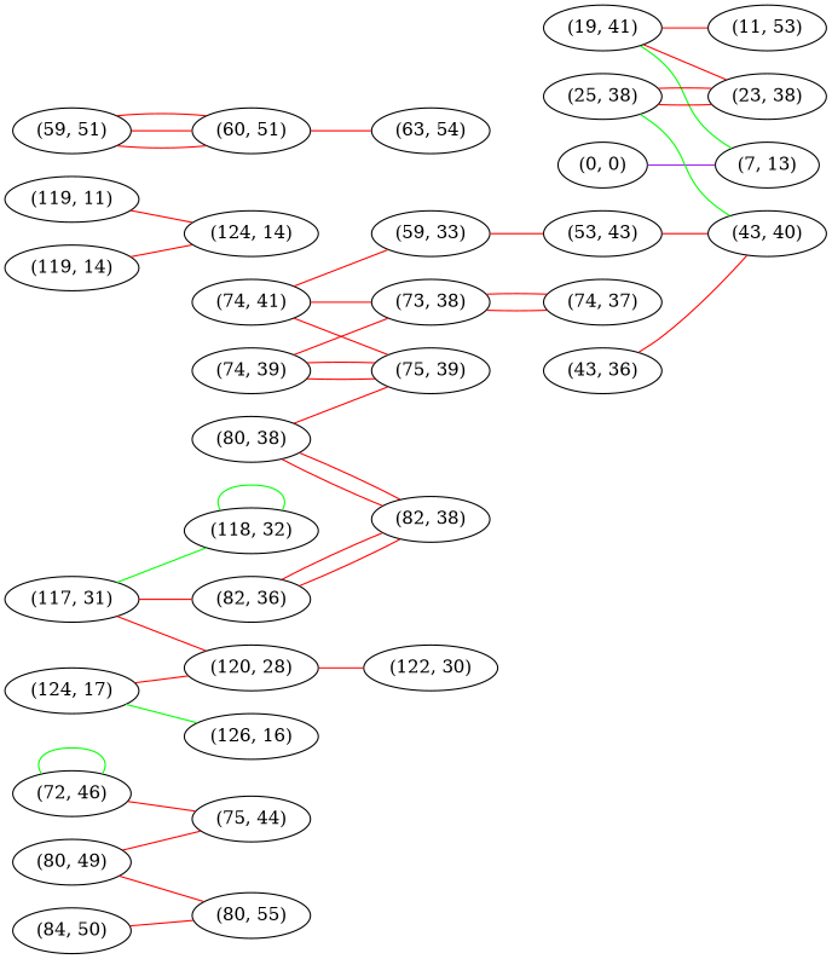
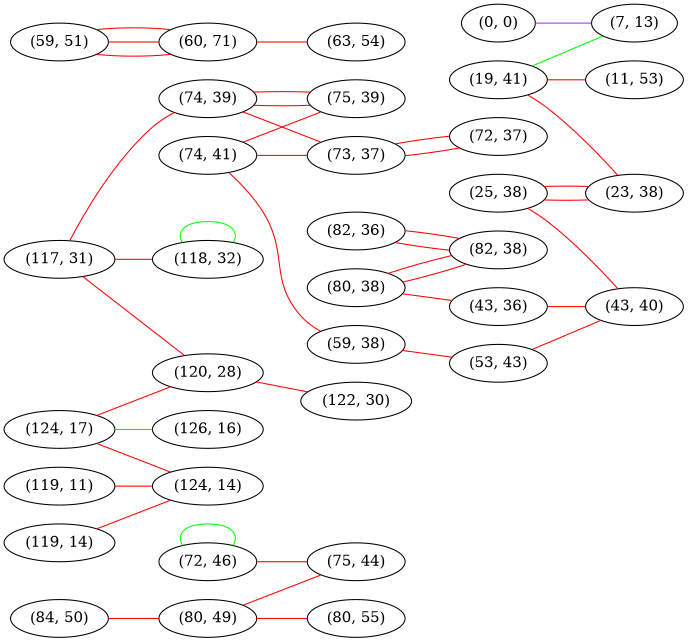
  graph {
    rankdir=LR
    edge [color=red weight=1]
    "(72, 46)"
    "(75, 44)"
    n3 [label="(11, 53)"]
    "(19, 41)"
    "(23, 38)"
    "(7, 13)"
    "(74, 39)"
-   "(73, 38)"
+   "(73, 38)" [label="(73, 37)"]
    "(75, 39)"
-   "(74, 37)"
+   "(74, 37)" [label="(72, 37)"]
    "(119, 11)"
    "(124, 14)"
    "(124, 17)"
    "(120, 28)"
    "(126, 16)"
    "(122, 30)"
    "(59, 51)"
-   "(60, 51)"
+   "(60, 51)" [label="(60, 71)"]
    "(53, 43)"
    "(43, 40)"
    "(63, 54)"
    "(117, 31)"
    "(118, 32)"
    "(82, 36)"
    "(82, 38)"
    "(84, 50)"
    "(80, 49)"
    "(80, 55)"
    "(74, 41)"
-   "(59, 38)" [label="(59, 33)"]
+   "(59, 38)"
    "(80, 38)"
    "(119, 14)"
    "(0, 0)"
    "(43, 36)"
    "(25, 38)"
    "(72, 46)" -- "(72, 46)" [color=green weight=2]
    "(72, 46)" -- "(75, 44)"
    "(19, 41)" -- n3
    "(19, 41)" -- "(23, 38)"
    "(19, 41)" -- "(7, 13)" [color=green]
    "(74, 39)" -- "(73, 38)"
    "(74, 39)" -- "(75, 39)"
    "(74, 39)" -- "(75, 39)"
    "(73, 38)" -- "(74, 37)"
    "(73, 38)" -- "(74, 37)"
    "(119, 11)" -- "(124, 14)"
+   "(124, 17)" -- "(124, 14)"
    "(124, 17)" -- "(120, 28)"
    "(124, 17)" -- "(126, 16)" [color=green]
    "(120, 28)" -- "(122, 30)"
    "(59, 51)" -- "(60, 51)"
    "(59, 51)" -- "(60, 51)"
    "(59, 51)" -- "(60, 51)"
    "(60, 51)" -- "(63, 54)"
    "(53, 43)" -- "(43, 40)"
    "(117, 31)" -- "(120, 28)"
-   "(117, 31)" -- "(118, 32)" [color=green]
-   "(117, 31)" -- "(82, 36)"
+   "(117, 31)" -- "(118, 32)"
+   "(117, 31)" -- "(74, 39)"
    "(118, 32)" -- "(118, 32)" [color=green weight=2]
    "(82, 36)" -- "(82, 38)"
    "(82, 36)" -- "(82, 38)"
-   "(84, 50)" -- "(80, 55)"
+   "(84, 50)" -- "(80, 49)"
    "(80, 49)" -- "(75, 44)"
    "(80, 49)" -- "(80, 55)"
    "(74, 41)" -- "(73, 38)"
    "(74, 41)" -- "(75, 39)"
    "(74, 41)" -- "(59, 38)"
    "(59, 38)" -- "(53, 43)"
-   "(80, 38)" -- "(75, 39)"
+   "(80, 38)" -- "(43, 36)"
    "(80, 38)" -- "(82, 38)"
    "(80, 38)" -- "(82, 38)"
    "(119, 14)" -- "(124, 14)"
    "(0, 0)" -- "(7, 13)" [color=purple weight=4]
    "(43, 36)" -- "(43, 40)"
    "(25, 38)" -- "(23, 38)"
    "(25, 38)" -- "(23, 38)"
-   "(25, 38)" -- "(43, 40)" [color=green]
+   "(25, 38)" -- "(43, 40)"
  }
